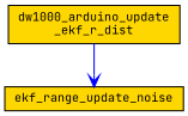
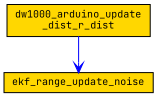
  digraph {
    rankdir=TB
    fontname="JetBrains Mono"
    node [color=black fillcolor=gold fontname="JetBrains Mono" fontsize=10 shape=record style=filled]
-   n1 [fontcolor=black height=0.2 label="dw1000_arduino_update\l_ekf_r_dist" width=0.4]
+   n1 [fontcolor=black height=0.2 label="dw1000_arduino_update\l_dist_r_dist" width=0.4]
    n2 [height=0.2 label=ekf_range_update_noise width=0.4]
    n1 -> n2 [color=blue fontname="JetBrains Mono" fontsize=10 labelfontname=FreeSans labelfontsize=10 style=solid arrowhead=vee]
  }
